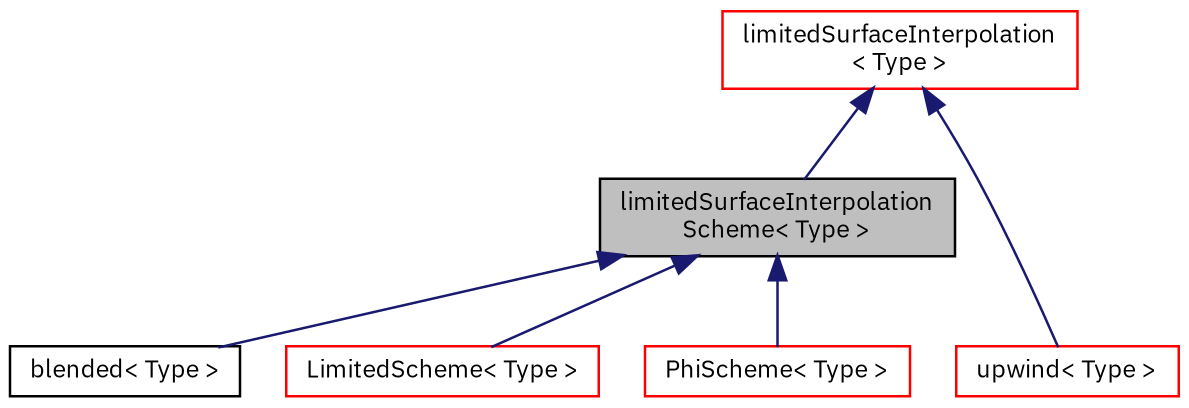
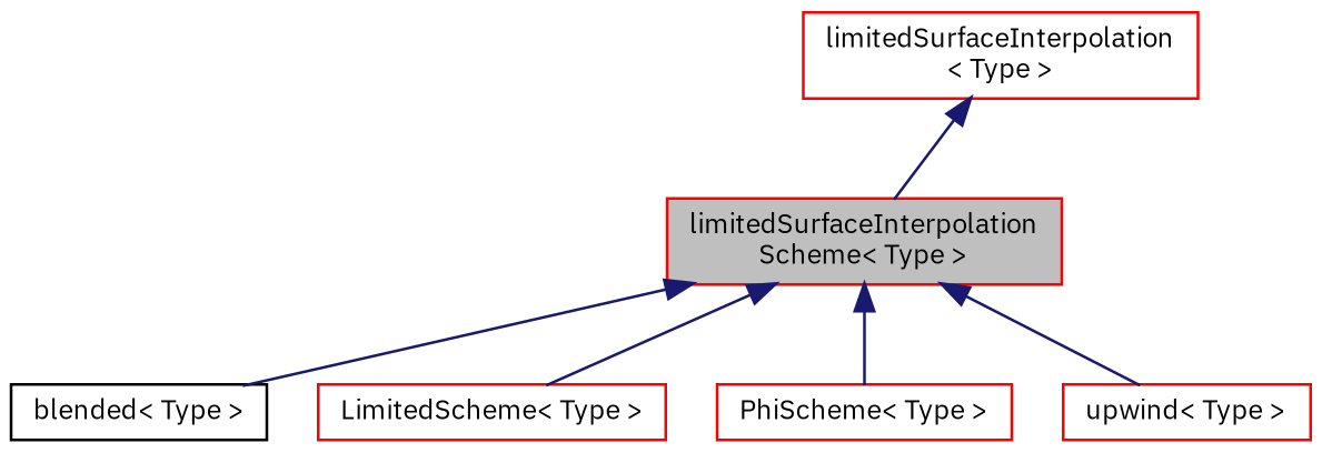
  digraph {
    fontname="IBM Plex Sans"
    node [color=red fontname="IBM Plex Sans" fontsize=10 shape=record]
    edge [color=midnightblue dir=back fontname="IBM Plex Sans" fontsize=10 labelfontname=FreeSans labelfontsize=10 style=solid]
-   n1 [color=black fillcolor=grey75 fontcolor=black height=0.2 label="limitedSurfaceInterpolation\lScheme\< Type \>" style=filled width=0.4]
+   n1 [fillcolor=grey75 fontcolor=black height=0.2 label="limitedSurfaceInterpolation\lScheme\< Type \>" style=filled width=0.4]
    n2 [color=black height=0.2 label="blended\< Type \>" width=0.4]
    n3 [height=0.2 label="LimitedScheme\< Type \>" width=0.4]
    n4 [height=0.2 label="PhiScheme\< Type \>" width=0.4]
    n5 [height=0.2 label="upwind\< Type \>" width=0.4]
    n6 [height=0.2 label="limitedSurfaceInterpolation\l\< Type \>" width=0.4]
    n1 -> n2
    n1 -> n3
    n1 -> n4
-   n6 -> n5
+   n1 -> n5
    n6 -> n1
  }
